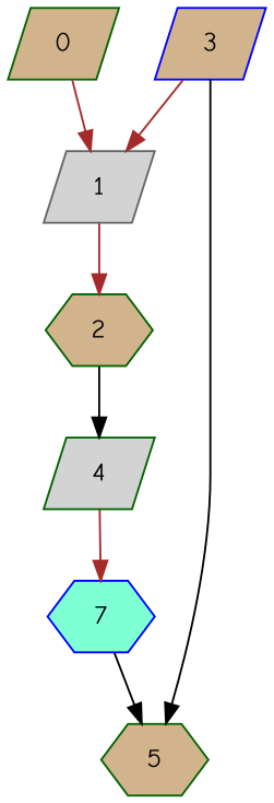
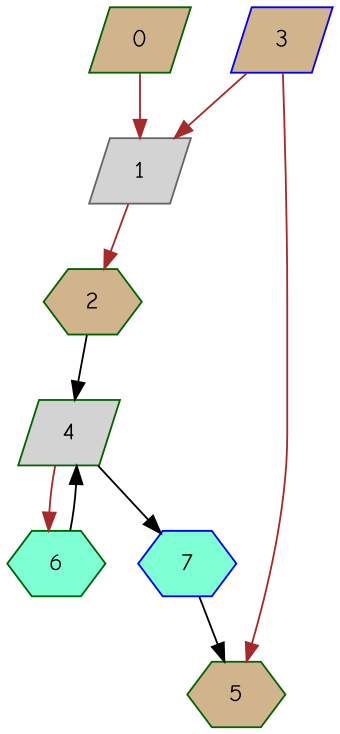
  digraph {
    fontname="Comic Neue"
    node [color=darkgreen fillcolor=tan fontname="Comic Neue" shape=parallelogram style=filled]
    edge [color=brown fontname="Comic Neue"]
    0
    1 [color=gray40 fillcolor=lightgrey]
    2 [shape=hexagon]
    4 [fillcolor=lightgrey]
    3 [color=blue]
    5 [shape=hexagon]
+   6 [fillcolor=aquamarine shape=hexagon]
    7 [color=blue fillcolor=aquamarine shape=hexagon]
    0 -> 1
    1 -> 2
    2 -> 4 [color=black]
-   4 -> 7
+   4 -> 6
+   4 -> 7 [color=black]
    3 -> 1
-   3 -> 5 [color=black]
+   3 -> 5
+   6 -> 4 [color=black]
    7 -> 5 [color=black]
  }
